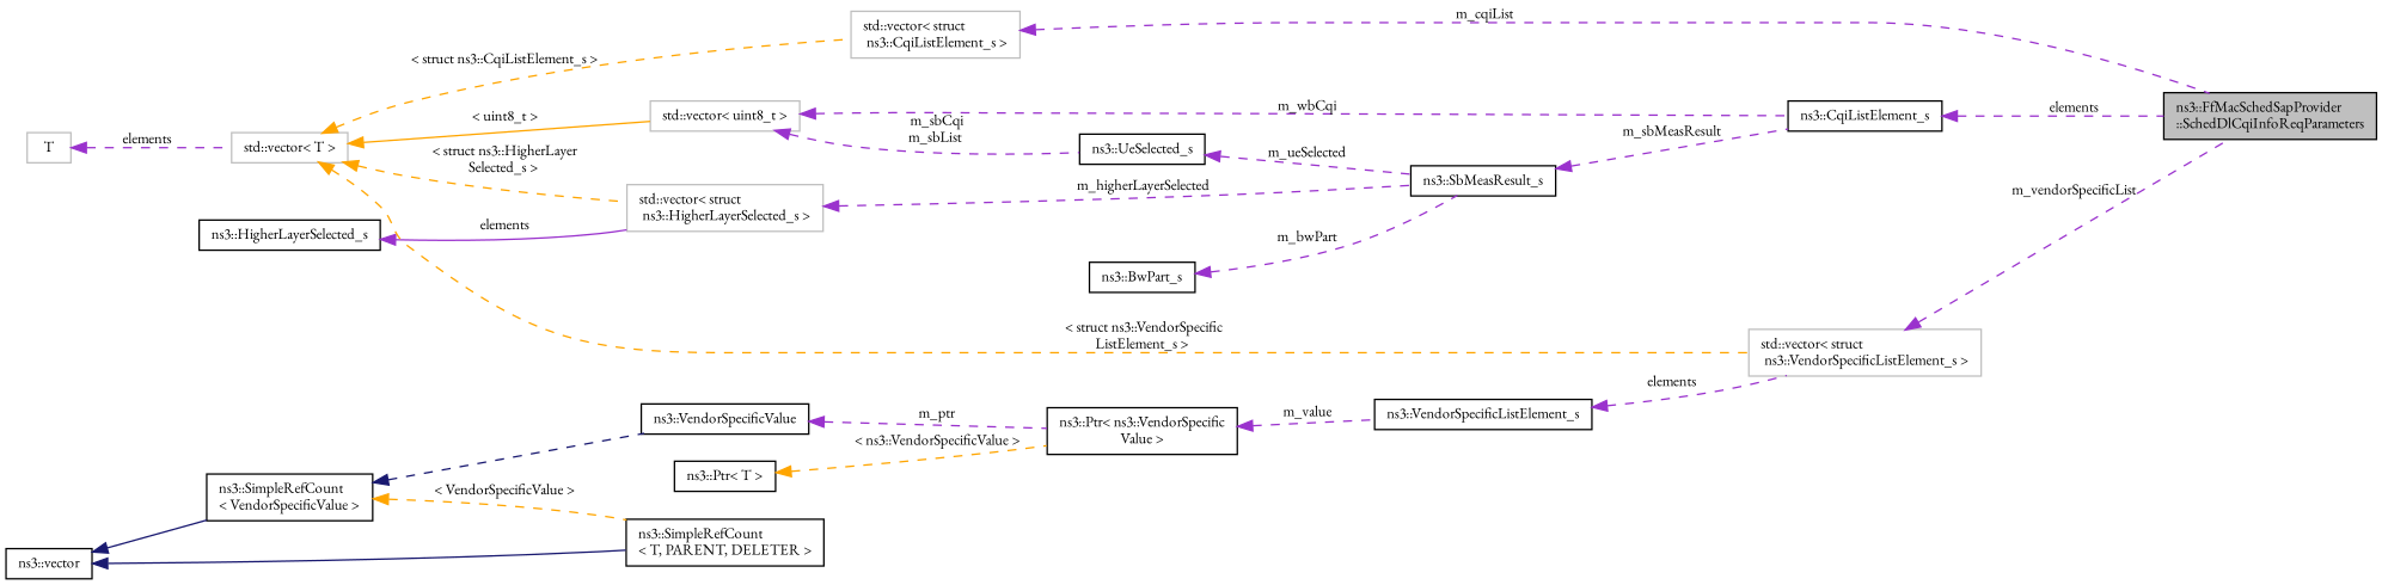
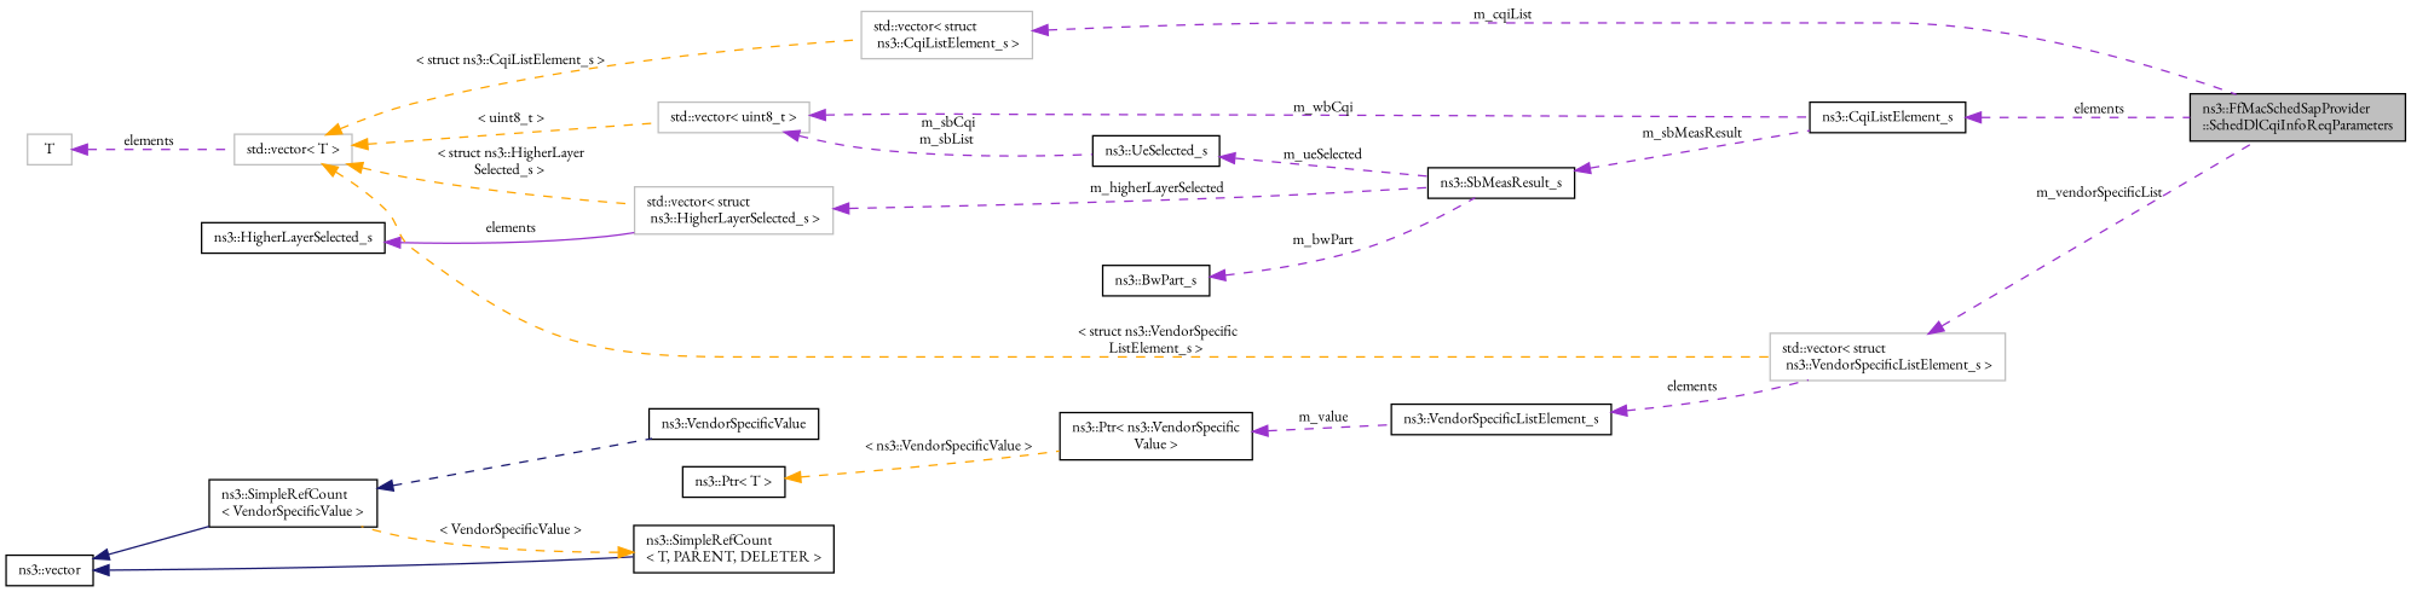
  digraph {
    fontname="EB Garamond"
    rankdir=LR
    node [color=black fillcolor=white fontname="EB Garamond" fontsize=10 shape=record style=filled]
    edge [color=darkorchid3 dir=back fontname="EB Garamond" fontsize=10 labelfontname=Helvetica labelfontsize=10 style=dashed]
    n1 [fillcolor=grey75 fontcolor=black height=0.2 label="ns3::FfMacSchedSapProvider\l::SchedDlCqiInfoReqParameters" width=0.4]
    n2 [color=grey75 height=0.2 label="std::vector\< struct\l ns3::CqiListElement_s \>" width=0.4]
    n3 [height=0.2 label="ns3::CqiListElement_s" width=0.4]
    n4 [color=grey75 height=0.2 label="std::vector\< uint8_t \>" width=0.4]
    n5 [height=0.2 label="ns3::UeSelected_s" width=0.4]
    n6 [height=0.2 label="ns3::SbMeasResult_s" width=0.4]
    n7 [height=0.2 label="ns3::HigherLayerSelected_s" width=0.4]
    n8 [color=grey75 height=0.2 label="std::vector\< struct\l ns3::HigherLayerSelected_s \>" width=0.4]
    n9 [color=grey75 height=0.2 label="std::vector\< T \>" width=0.4]
    n10 [color=grey75 height=0.2 label="std::vector\< struct\l ns3::VendorSpecificListElement_s \>" width=0.4]
    n11 [color=grey75 height=0.2 label=T width=0.4]
    n12 [height=0.2 label="ns3::BwPart_s" width=0.4]
    n13 [height=0.2 label="ns3::VendorSpecificListElement_s" width=0.4]
    n14 [height=0.2 label="ns3::Ptr\< ns3::VendorSpecific\lValue \>" width=0.4]
    n15 [height=0.2 label="ns3::VendorSpecificValue" width=0.4]
    n16 [height=0.2 label="ns3::SimpleRefCount\l\< VendorSpecificValue \>" width=0.4]
    n17 [height=0.2 label="ns3::vector" width=0.4]
    n18 [height=0.2 label="ns3::SimpleRefCount\l\< T, PARENT, DELETER \>" width=0.4]
    n19 [height=0.2 label="ns3::Ptr\< T \>" width=0.4]
    n2 -> n1 [label=" m_cqiList"]
    n3 -> n1 [label=" elements"]
    n4 -> n3 [label=" m_wbCqi"]
    n4 -> n5 [label=" m_sbCqi\nm_sbList"]
    n5 -> n6 [label=" m_ueSelected"]
    n6 -> n3 [label=" m_sbMeasResult"]
    n7 -> n8 [label=" elements" style=solid]
    n8 -> n6 [label=" m_higherLayerSelected"]
    n9 -> n2 [color=orange label=" \< struct ns3::CqiListElement_s \>"]
-   n9 -> n4 [color=orange label=" \< uint8_t \>" style=solid]
+   n9 -> n4 [color=orange label=" \< uint8_t \>"]
    n9 -> n8 [color=orange label=" \< struct ns3::HigherLayer\lSelected_s \>"]
    n9 -> n10 [color=orange label=" \< struct ns3::VendorSpecific\lListElement_s \>"]
    n10 -> n1 [label=" m_vendorSpecificList"]
    n11 -> n9 [label=" elements"]
    n12 -> n6 [label=" m_bwPart"]
    n13 -> n10 [label=" elements"]
    n14 -> n13 [label=" m_value"]
-   n15 -> n14 [label=" m_ptr"]
    n16 -> n15 [color=midnightblue]
    n17 -> n16 [color=midnightblue style=solid]
    n17 -> n18 [color=midnightblue style=solid]
-   n16 -> n18 [color=orange label=" \< VendorSpecificValue \>"]
+   n18 -> n16 [color=orange label=" \< VendorSpecificValue \>"]
    n19 -> n14 [color=orange label=" \< ns3::VendorSpecificValue \>"]
  }
